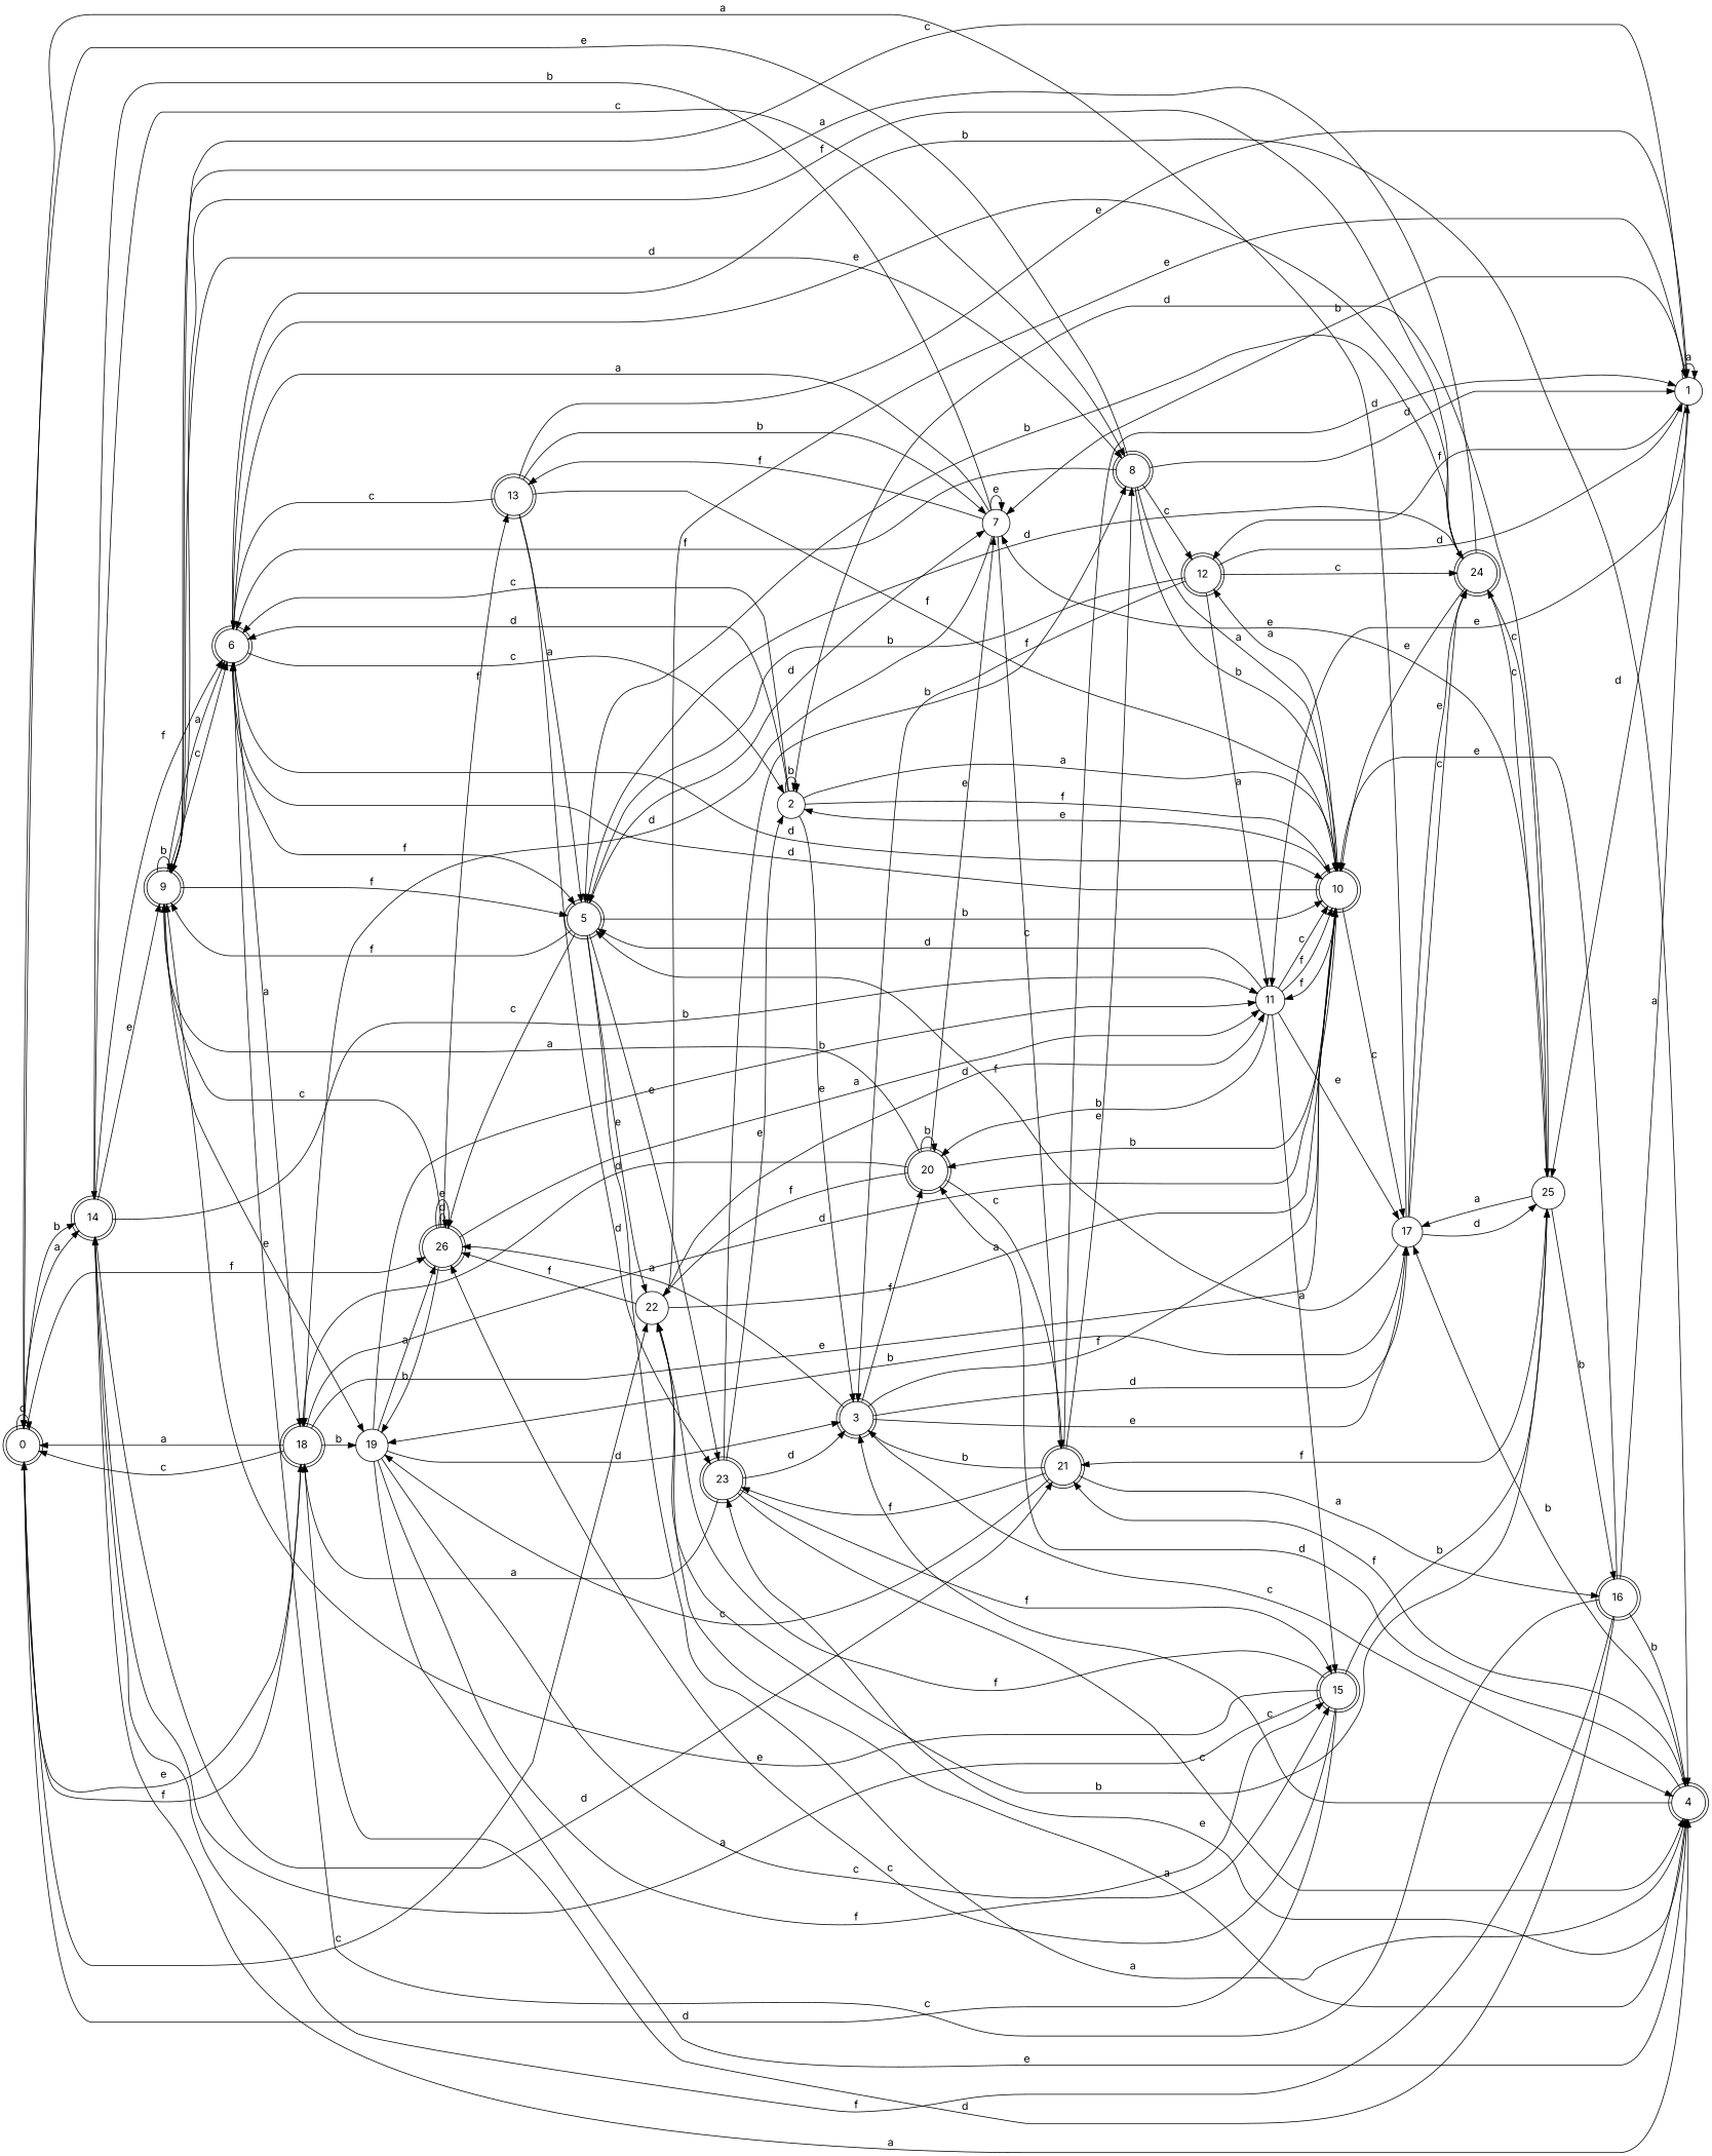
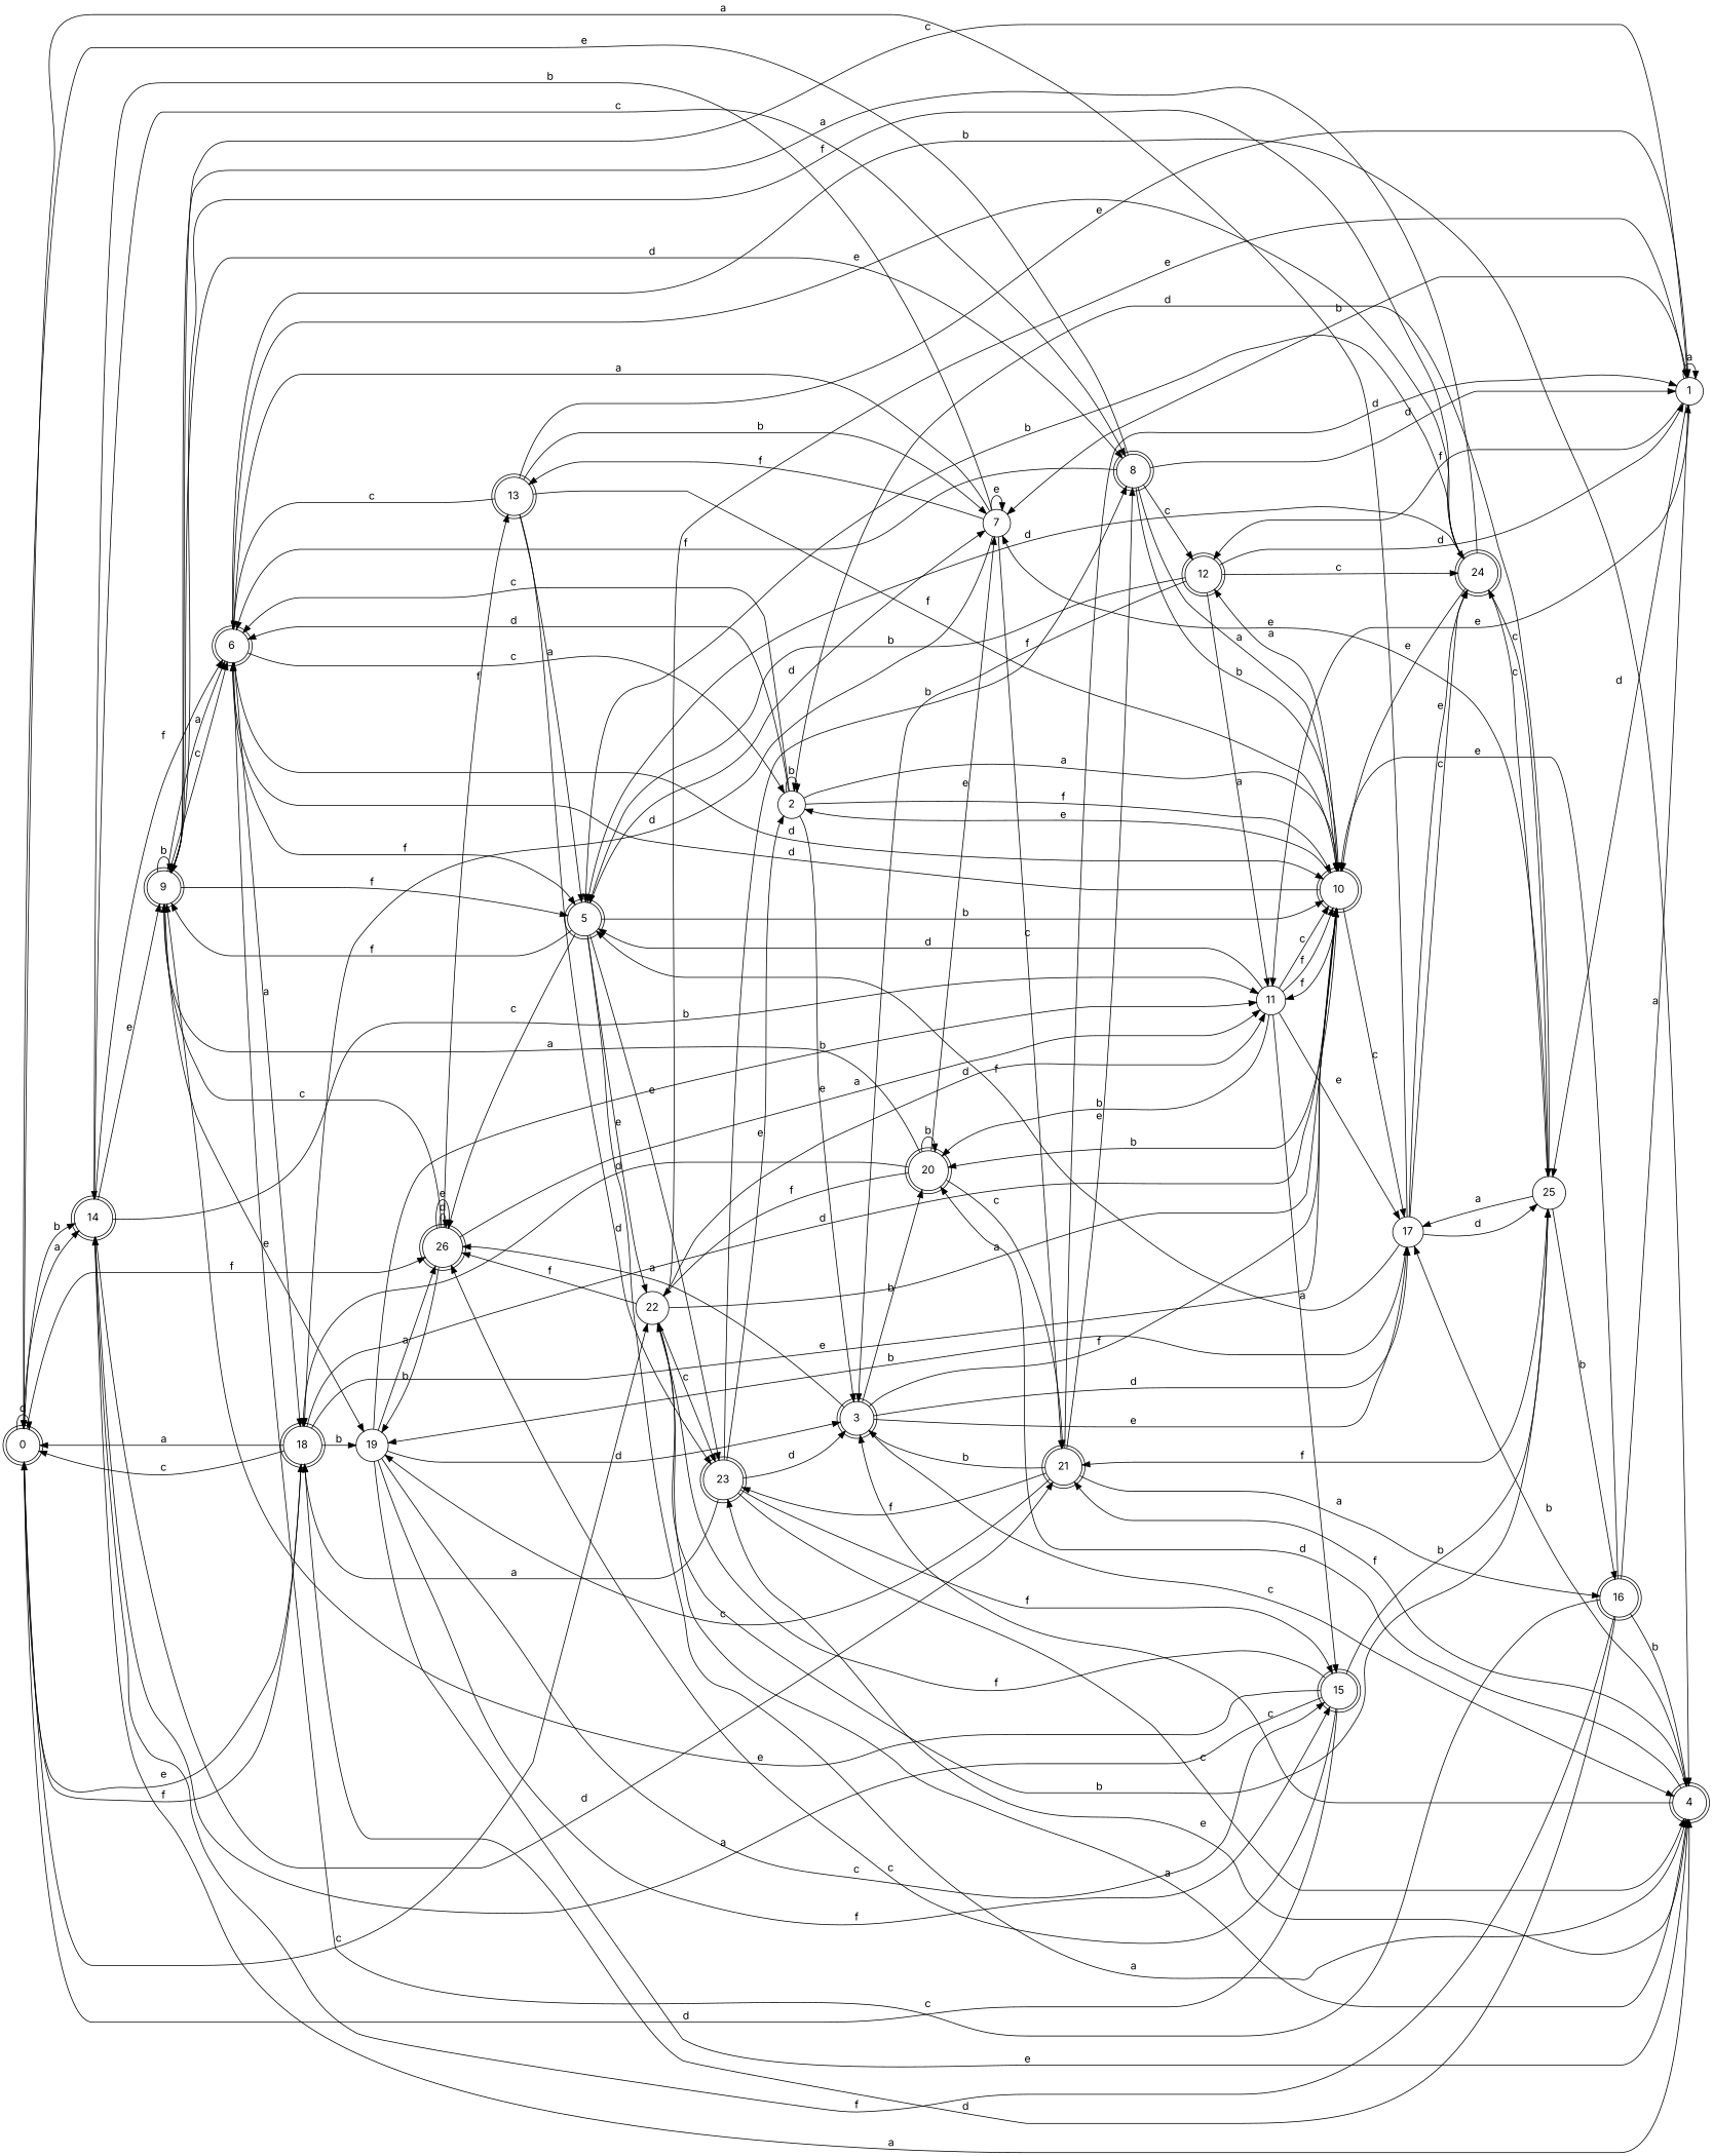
  digraph {
    fontname=Inter
    rankdir=LR
    node [color=black fillcolor=white fontname=Inter shape=doublecircle style="rounded,filled"]
    edge [fontname=Inter]
    n1 [label=0]
    n2 [label=14]
    n3 [label=18]
    n4 [label=22 shape=circle style=filled]
    n5 [label=26]
    n6 [label=9]
    n7 [label=11 shape=circle style=filled]
    n8 [label=6]
    n9 [label=4]
    n10 [label=21]
    n11 [label=8]
    n12 [label=10]
    n13 [label=19 shape=circle style=filled]
    n14 [label=1 shape=circle style=filled]
    n15 [label=25 shape=circle style=filled]
    n16 [label=23]
    n17 [label=13]
    n18 [label=7 shape=circle style=filled]
    n19 [label=12]
    n20 [label=5]
    n21 [label=17 shape=circle style=filled]
    n22 [label=20]
    n23 [label=15]
    n24 [label=3]
    n25 [label=24]
    n26 [label=2 shape=circle style=filled]
    n27 [label=16]
    n1 -> n1 [label=d]
    n1 -> n2 [label=a]
    n1 -> n2 [label=b]
    n1 -> n3 [label=e]
    n1 -> n4 [label=c]
    n1 -> n5 [label=f]
    n2 -> n6 [label=e]
    n2 -> n7 [label=b]
    n2 -> n8 [label=f]
    n2 -> n9 [label=a]
    n2 -> n10 [label=d]
    n2 -> n11 [label=c]
    n3 -> n1 [label=a]
    n3 -> n1 [label=c]
    n3 -> n1 [label=f]
    n3 -> n12 [label=d]
    n3 -> n12 [label=e]
    n3 -> n13 [label=b]
    n4 -> n5 [label=f]
    n4 -> n7 [label=d]
    n4 -> n12 [label=a]
    n4 -> n14 [label=e]
    n4 -> n15 [label=b]
+   n4 -> n16 [label=c]
    n5 -> n5 [label=d]
    n5 -> n5 [label=e]
    n5 -> n6 [label=c]
    n5 -> n7 [label=a]
    n5 -> n13 [label=b]
    n5 -> n17 [label=f]
    n6 -> n6 [label=b]
    n6 -> n8 [label=a]
    n6 -> n8 [label=c]
    n6 -> n11 [label=d]
    n6 -> n13 [label=e]
    n6 -> n20 [label=f]
    n7 -> n12 [label=c]
    n7 -> n12 [label=f]
    n7 -> n20 [label=d]
    n7 -> n21 [label=e]
    n7 -> n22 [label=b]
    n7 -> n23 [label=a]
    n8 -> n3 [label=a]
    n8 -> n9 [label=b]
    n8 -> n12 [label=d]
    n8 -> n20 [label=f]
    n8 -> n25 [label=e]
    n8 -> n26 [label=c]
    n9 -> n4 [label=a]
    n9 -> n10 [label=f]
    n9 -> n16 [label=e]
    n9 -> n21 [label=b]
    n9 -> n22 [label=d]
    n9 -> n24 [label=c]
    n10 -> n11 [label=e]
    n10 -> n13 [label=c]
    n10 -> n14 [label=d]
    n10 -> n16 [label=f]
    n10 -> n24 [label=b]
    n10 -> n27 [label=a]
    n11 -> n1 [label=e]
    n11 -> n8 [label=f]
    n11 -> n12 [label=a]
    n11 -> n12 [label=b]
    n11 -> n14 [label=d]
    n11 -> n19 [label=c]
    n12 -> n7 [label=f]
    n12 -> n8 [label=d]
    n12 -> n19 [label=a]
    n12 -> n21 [label=c]
    n12 -> n22 [label=b]
    n12 -> n26 [label=e]
    n13 -> n5 [label=a]
    n13 -> n7 [label=b]
    n13 -> n9 [label=e]
    n13 -> n23 [label=c]
    n13 -> n23 [label=f]
    n13 -> n24 [label=d]
    n14 -> n6 [label=c]
    n14 -> n7 [label=e]
    n14 -> n14 [label=a]
    n14 -> n15 [label=d]
    n14 -> n18 [label=b]
    n14 -> n19 [label=f]
    n15 -> n10 [label=f]
    n15 -> n18 [label=e]
    n15 -> n21 [label=a]
    n15 -> n25 [label=c]
    n15 -> n26 [label=d]
    n15 -> n27 [label=b]
    n16 -> n3 [label=a]
    n16 -> n9 [label=c]
    n16 -> n11 [label=b]
    n16 -> n23 [label=f]
    n16 -> n24 [label=d]
    n16 -> n26 [label=e]
    n17 -> n8 [label=c]
    n17 -> n12 [label=f]
    n17 -> n14 [label=e]
    n17 -> n16 [label=d]
    n17 -> n18 [label=b]
    n17 -> n20 [label=a]
    n18 -> n2 [label=b]
    n18 -> n3 [label=d]
    n18 -> n8 [label=a]
    n18 -> n10 [label=c]
    n18 -> n17 [label=f]
    n18 -> n18 [label=e]
    n19 -> n7 [label=a]
    n19 -> n14 [label=d]
    n19 -> n20 [label=b]
    n19 -> n24 [label=f]
    n19 -> n25 [label=c]
    n20 -> n4 [label=e]
    n20 -> n5 [label=c]
    n20 -> n6 [label=f]
    n20 -> n9 [label=a]
    n20 -> n12 [label=b]
    n20 -> n16 [label=e]
    n20 -> n18 [label=d]
    n21 -> n1 [label=a]
    n21 -> n13 [label=b]
    n21 -> n15 [label=d]
    n21 -> n20 [label=f]
    n21 -> n25 [label=c]
    n21 -> n25 [label=e]
    n22 -> n3 [label=d]
    n22 -> n4 [label=f]
    n22 -> n6 [label=a]
    n22 -> n10 [label=c]
    n22 -> n18 [label=e]
    n22 -> n22 [label=b]
    n23 -> n1 [label=d]
    n23 -> n2 [label=a]
    n23 -> n4 [label=f]
    n23 -> n5 [label=c]
    n23 -> n6 [label=e]
    n23 -> n15 [label=b]
    n24 -> n5 [label=a]
    n24 -> n9 [label=c]
    n24 -> n12 [label=f]
    n24 -> n21 [label=d]
    n24 -> n21 [label=e]
-   n24 -> n22 [label=f]
+   n24 -> n22 [label=b]
    n25 -> n6 [label=a]
    n25 -> n6 [label=f]
    n25 -> n12 [label=e]
    n25 -> n15 [label=c]
    n25 -> n20 [label=b]
    n25 -> n20 [label=d]
    n26 -> n8 [label=c]
    n26 -> n8 [label=d]
    n26 -> n12 [label=a]
    n26 -> n12 [label=f]
    n26 -> n24 [label=e]
    n26 -> n26 [label=b]
    n27 -> n2 [label=f]
    n27 -> n3 [label=d]
    n27 -> n8 [label=c]
    n27 -> n9 [label=b]
    n27 -> n12 [label=e]
    n27 -> n14 [label=a]
  }
